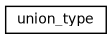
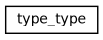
  digraph {
    rankdir=TB
-   n1 [color=black fillcolor=white fontname=Helvetica fontsize=10 height=0.2 label=union_type shape=record style=filled width=0.4]
+   n1 [color=black fillcolor=white fontname=Helvetica fontsize=10 height=0.2 label=type_type shape=record style=filled width=0.4]
  }
